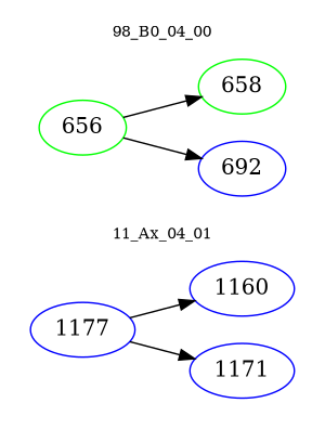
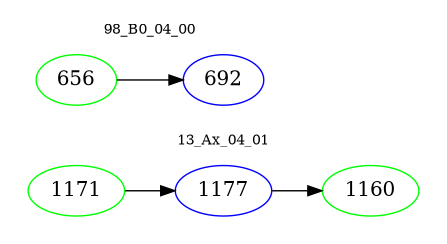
  digraph {
    rankdir=LR
    node [color=green]
    edge [color=black]
-   n1 [color=blue label=1171]
-   n2 [color=blue label=1160]
+   n1 [label=1171]
+   n2 [label=1160]
    n3 [color=blue label=1177]
    n4 [label=656]
    n5 [color=blue label=692]
-   n6 [label=658]
    subgraph cluster_1 {
      color=white
      fontsize=10
-     label="11_Ax_04_01"
+     label="13_Ax_04_01"
      n1
      n2
      n3
    }
    subgraph cluster_2 {
      color=white
      fontsize=10
      label="98_B0_04_00"
      n4
      n5
-     n6
    }
-   n3 -> n1
+   n1 -> n3
    n3 -> n2
    n4 -> n5
-   n4 -> n6
  }
